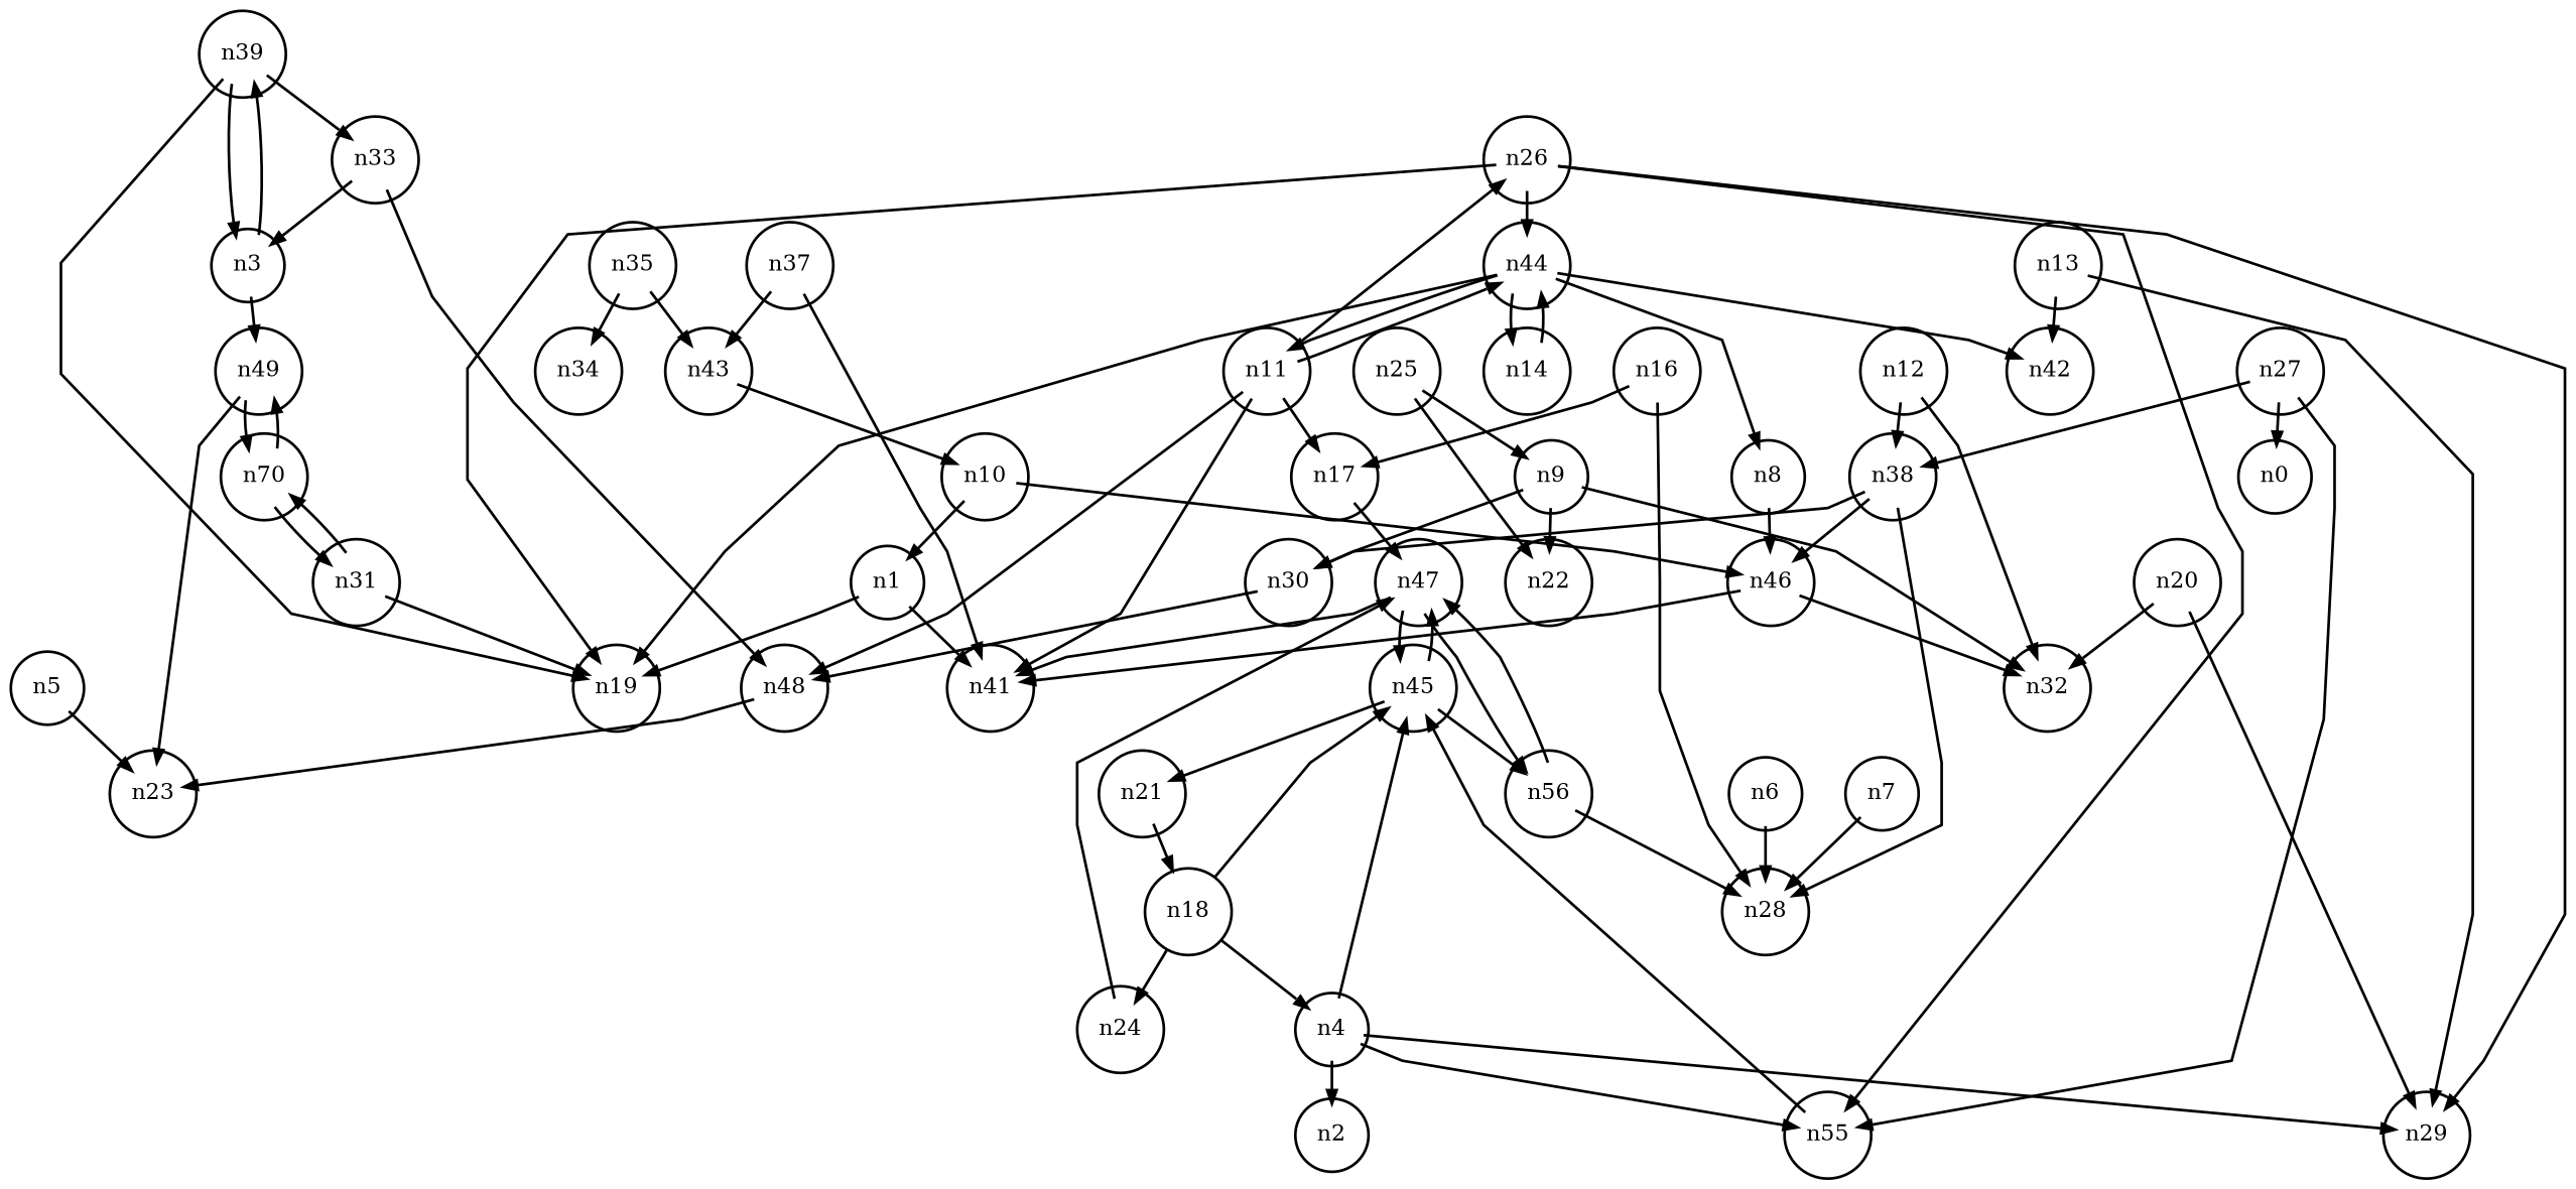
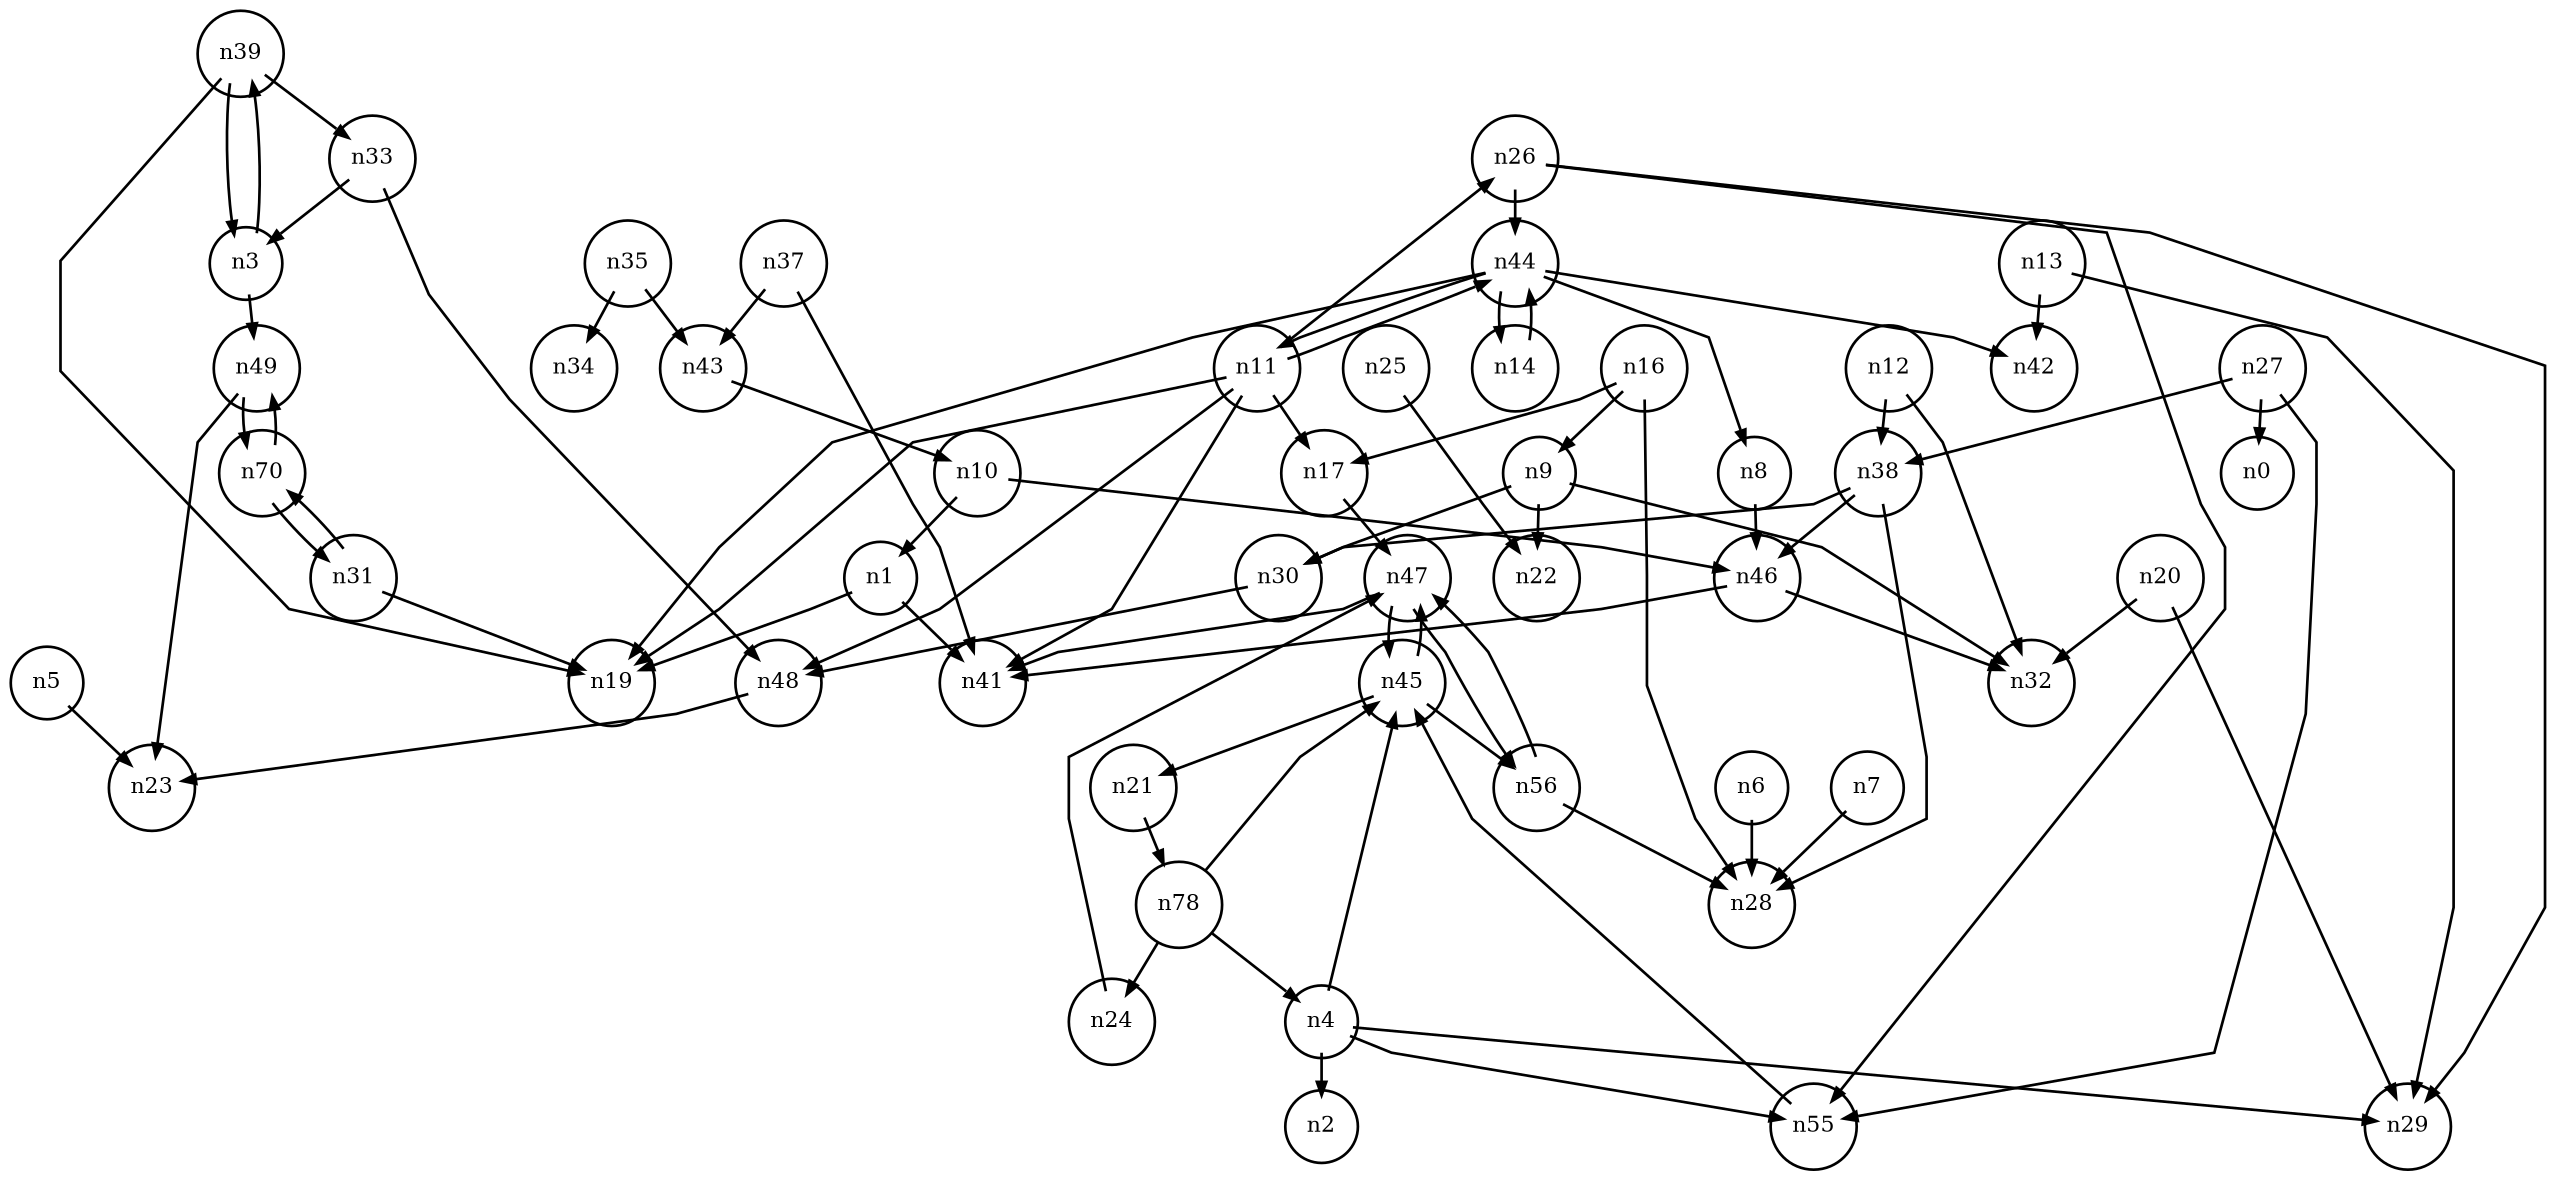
  digraph {
    fontsize=8
    nodesep=0.22
    nodesize=0.16
    ranksep=0.22
    splines=polyline
    node [fixedsize=shape fontsize=8 shape=circle]
    edge [arrowsize=0.5]
    n1 [width=0.32]
    n19 [width=0.32]
    n41 [width=0.32]
    n39 [width=0.32]
    n33 [width=0.32]
    n3 [width=0.32]
    n48 [width=0.32]
    n49 [width=0.32]
    n23 [width=0.32]
    n40 [label=n70 width=0.32]
    n31 [width=0.32]
    n4 [width=0.32]
    n2 [width=0.32]
    n15 [label=n55 width=0.32]
    n29 [width=0.32]
    n45 [width=0.32]
    n47 [width=0.32]
    n21 [width=0.32]
    n36 [label=n56 width=0.32]
-   n18 [width=0.32]
+   n18 [width=0.32 label=n78]
    n28 [width=0.32]
    n5 [width=0.32]
    n6 [width=0.32]
    n7 [width=0.32]
    n46 [width=0.32]
    n32 [width=0.32]
    n8 [width=0.32]
    n9 [width=0.32]
    n22 [width=0.32]
    n30 [width=0.32]
    n10 [width=0.32]
    n37 [width=0.32]
    n43 [width=0.32]
    n17 [width=0.32]
    n11 [width=0.32]
    n26 [width=0.32]
    n44 [width=0.32]
    n42 [width=0.32]
    n14 [width=0.32]
    n12 [width=0.32]
    n38 [width=0.32]
    n13 [width=0.32]
    n16 [width=0.32]
    n24 [width=0.32]
    n20 [width=0.32]
    n25 [width=0.32]
    n27 [width=0.32]
    n0 [width=0.32]
    n35 [width=0.32]
    n34 [width=0.32]
    n1 -> n19
    n1 -> n41
    n39 -> n19
    n39 -> n33
    n39 -> n3
    n33 -> n3
    n33 -> n48
    n3 -> n39
    n3 -> n49
    n48 -> n23
    n49 -> n23
    n49 -> n40
    n40 -> n49
    n40 -> n31
    n31 -> n19
    n31 -> n40
    n4 -> n2
    n4 -> n15
    n4 -> n29
    n4 -> n45
    n15 -> n45
    n45 -> n47
    n45 -> n21
    n45 -> n36
    n47 -> n41
    n47 -> n45
    n47 -> n36
    n21 -> n18
    n36 -> n47
    n36 -> n28
    n18 -> n4
    n18 -> n45
    n18 -> n24
    n5 -> n23
    n6 -> n28
    n7 -> n28
    n46 -> n41
    n46 -> n32
    n8 -> n46
    n9 -> n32
    n9 -> n22
    n9 -> n30
    n30 -> n48
    n10 -> n1
    n10 -> n46
    n37 -> n41
    n37 -> n43
    n43 -> n10
    n17 -> n47
-   n26 -> n19
+   n11 -> n19
    n11 -> n41
    n11 -> n48
    n11 -> n17
    n11 -> n26
    n11 -> n44
    n26 -> n15
    n26 -> n29
    n26 -> n44
    n44 -> n19
    n44 -> n8
    n44 -> n11
    n44 -> n42
    n44 -> n14
    n14 -> n44
    n12 -> n32
    n12 -> n38
    n38 -> n28
    n38 -> n46
    n38 -> n30
    n13 -> n29
    n13 -> n42
    n16 -> n28
-   n25 -> n9
+   n16 -> n9
    n16 -> n17
    n24 -> n47
    n20 -> n29
    n20 -> n32
    n25 -> n22
    n27 -> n15
    n27 -> n38
    n27 -> n0
    n35 -> n43
    n35 -> n34
  }
